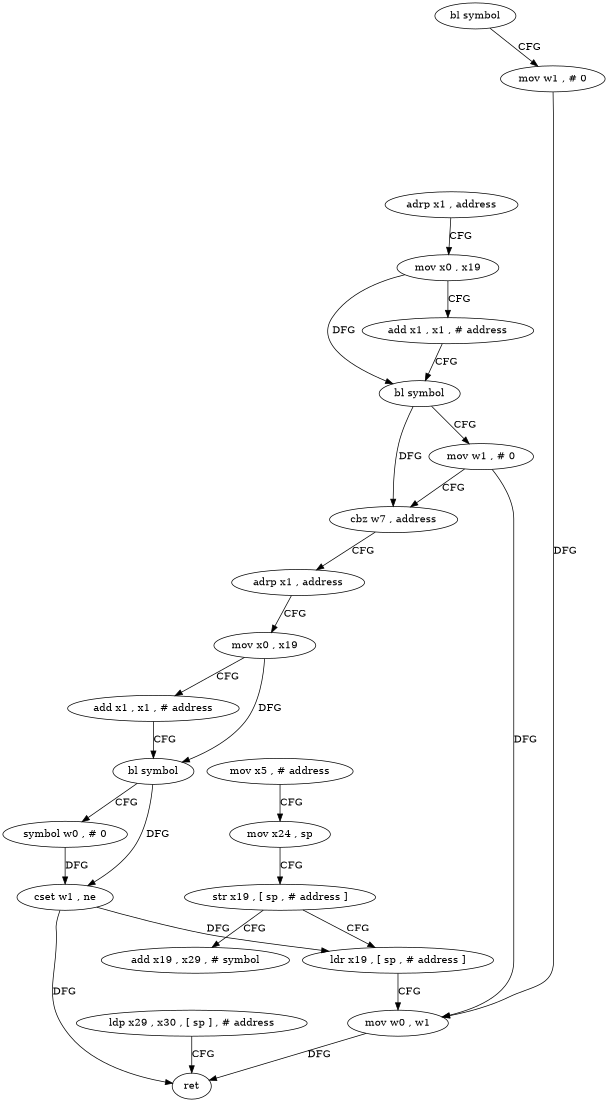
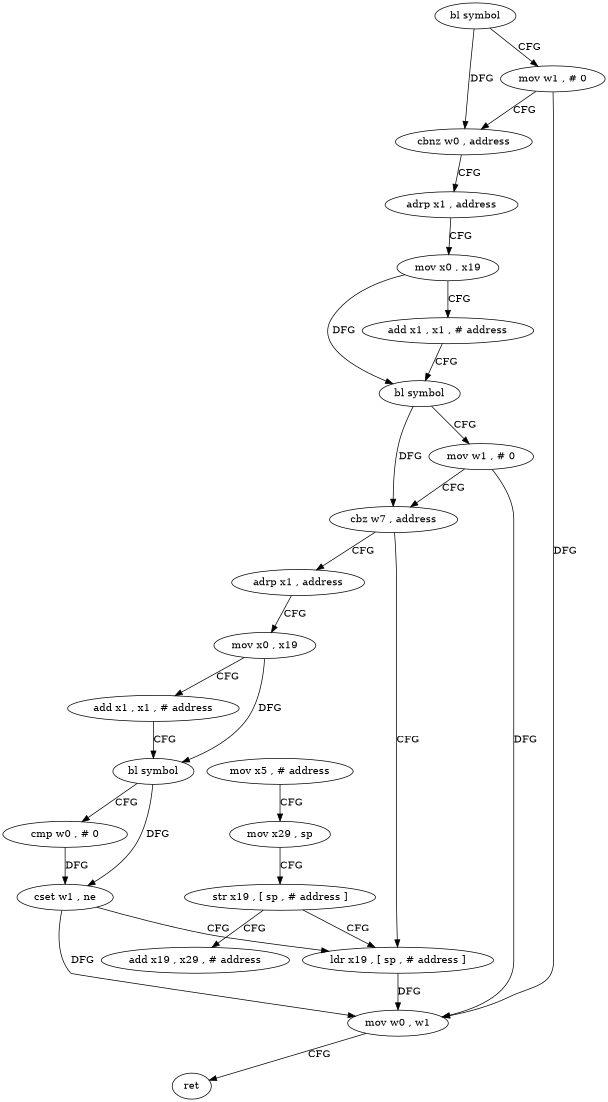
  digraph {
    n1 [label="mov x5 , # address"]
-   n2 [label="mov x24 , sp"]
+   n2 [label="mov x29 , sp"]
    n3 [label="str x19 , [ sp , # address ]"]
-   n4 [label="add x19 , x29 , # symbol"]
+   n4 [label="add x19 , x29 , # address"]
    n5 [label="ldr x19 , [ sp , # address ]"]
    n6 [label="bl symbol"]
    n7 [label="mov w1 , # 0"]
+   n8 [label="cbnz w0 , address"]
    n9 [label="mov w0 , w1"]
    n10 [label="adrp x1 , address"]
    n11 [label=ret]
    n12 [label="mov x0 , x19"]
    n13 [label="add x1 , x1 , # address"]
    n14 [label="bl symbol"]
-   n15 [label="ldp x29 , x30 , [ sp ] , # address"]
    n16 [label="mov w1 , # 0"]
    n17 [label="cbz w7 , address"]
    n18 [label="adrp x1 , address"]
    n19 [label="mov x0 , x19"]
    n20 [label="add x1 , x1 , # address"]
    n21 [label="bl symbol"]
-   n22 [label="symbol w0 , # 0"]
+   n22 [label="cmp w0 , # 0"]
    n23 [label="cset w1 , ne"]
    n1 -> n2 [label=CFG]
    n2 -> n3 [label=CFG]
    n3 -> n4 [label=CFG]
    n3 -> n5 [label=CFG]
-   n5 -> n9 [label=CFG]
+   n5 -> n9 [label=DFG]
    n6 -> n7 [label=CFG]
+   n6 -> n8 [label=DFG]
+   n7 -> n8 [label=CFG]
    n7 -> n9 [label=DFG]
-   n9 -> n11 [label=DFG]
+   n8 -> n10 [label=CFG]
+   n9 -> n11 [label=CFG]
    n10 -> n12 [label=CFG]
    n12 -> n13 [label=CFG]
    n12 -> n14 [label=DFG]
    n13 -> n14 [label=CFG]
    n14 -> n16 [label=CFG]
    n14 -> n17 [label=DFG]
-   n15 -> n11 [label=CFG]
    n16 -> n9 [label=DFG]
    n16 -> n17 [label=CFG]
+   n17 -> n5 [label=CFG]
    n17 -> n18 [label=CFG]
    n18 -> n19 [label=CFG]
    n19 -> n20 [label=CFG]
    n19 -> n21 [label=DFG]
    n20 -> n21 [label=CFG]
    n21 -> n22 [label=CFG]
    n21 -> n23 [label=DFG]
    n22 -> n23 [label=DFG]
-   n23 -> n5 [label=DFG]
-   n23 -> n11 [label=DFG]
+   n23 -> n5 [label=CFG]
+   n23 -> n9 [label=DFG]
  }
